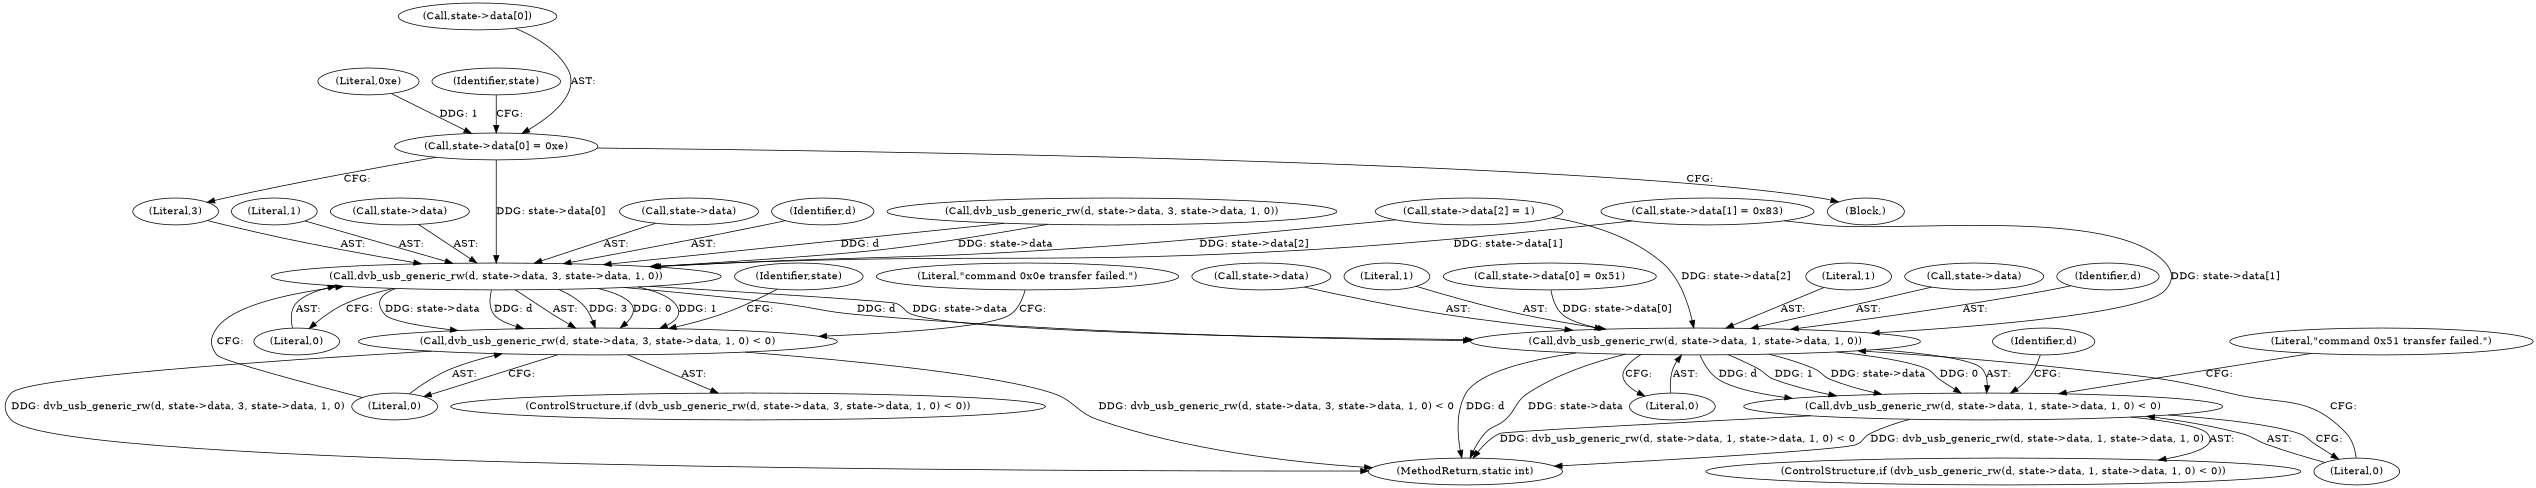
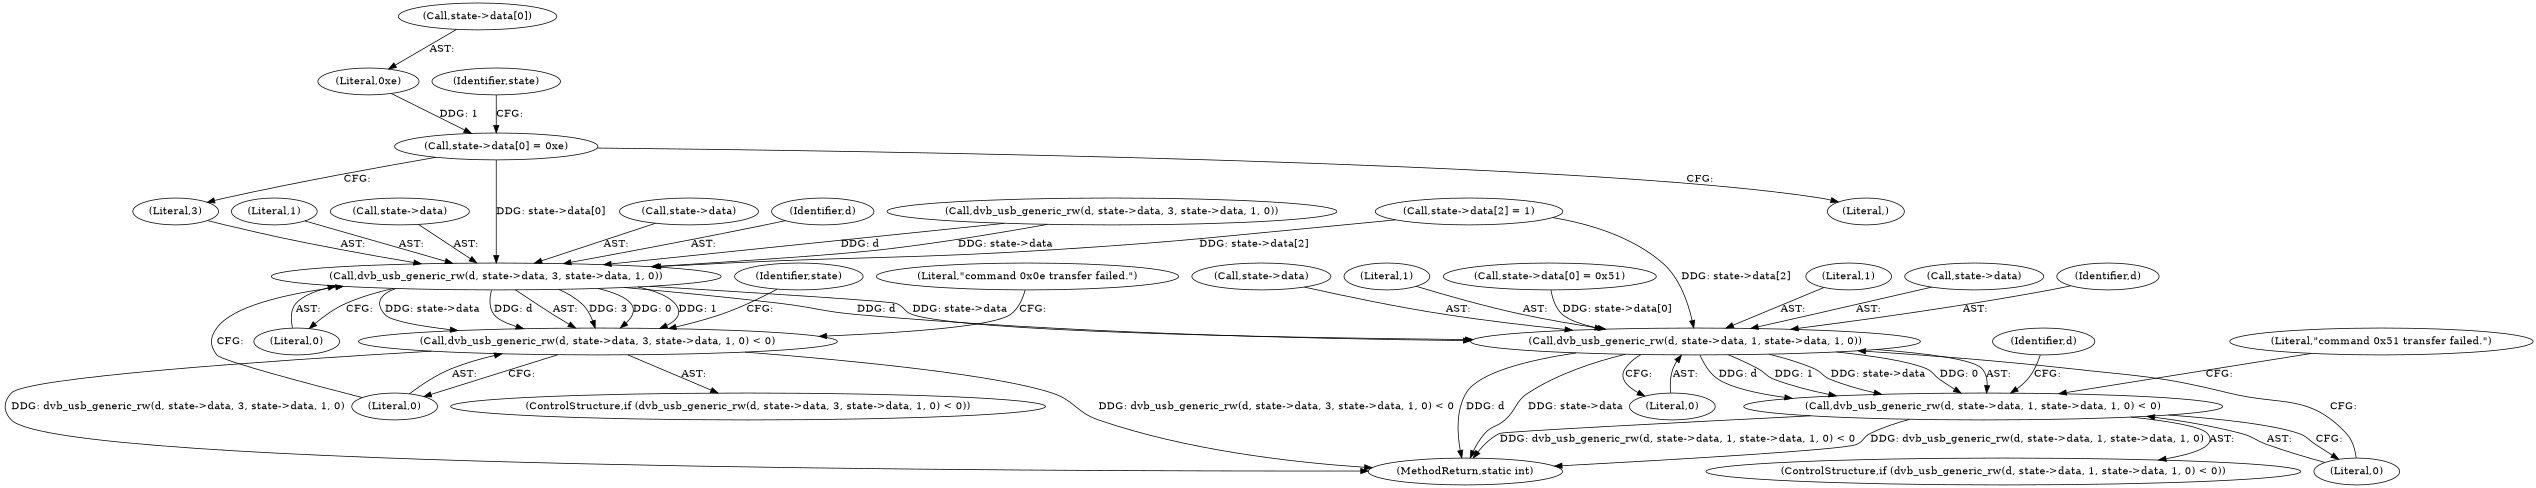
  digraph {
    n1 [label="(Call,state->data[0] = 0xe)"]
    n2 [label="(Call,dvb_usb_generic_rw(d, state->data, 3, state->data, 1, 0))"]
-   n3 [label="(Block,)"]
+   n3 [label="(Literal,)"]
    n4 [label="(Literal,3)"]
    n5 [label="(Call,dvb_usb_generic_rw(d, state->data, 3, state->data, 1, 0) < 0)"]
    n6 [label="(Call,dvb_usb_generic_rw(d, state->data, 1, state->data, 1, 0))"]
    n7 [label="(Literal,0)"]
    n8 [label="(Literal,0xe)"]
    n9 [label="(Literal,0)"]
    n10 [label="(ControlStructure,if (dvb_usb_generic_rw(d, state->data, 3, state->data, 1, 0) < 0))"]
    n11 [label="(MethodReturn,static int)"]
    n12 [label="(Call,dvb_usb_generic_rw(d, state->data, 1, state->data, 1, 0) < 0)"]
    n13 [label="(Literal,0)"]
    n14 [label="(ControlStructure,if (dvb_usb_generic_rw(d, state->data, 1, state->data, 1, 0) < 0))"]
    n15 [label="(Literal,0)"]
    n16 [label="(Call,state->data)"]
    n17 [label="(Literal,1)"]
    n18 [label="(Call,state->data[2] = 1)"]
    n19 [label="(Call,dvb_usb_generic_rw(d, state->data, 3, state->data, 1, 0))"]
    n20 [label="(Identifier,state)"]
    n21 [label="(Literal,1)"]
    n22 [label="(Call,state->data[0] = 0x51)"]
-   n23 [label="(Call,state->data[1] = 0x83)"]
    n24 [label="(Literal,1)"]
    n25 [label="(Call,state->data)"]
    n26 [label="(Call,state->data)"]
    n27 [label="(Identifier,d)"]
    n28 [label="(Call,state->data)"]
    n29 [label="(Literal,\"command 0x0e transfer failed.\")"]
    n30 [label="(Identifier,state)"]
    n31 [label="(Identifier,d)"]
    n32 [label="(Call,state->data[0])"]
    n33 [label="(Identifier,d)"]
    n34 [label="(Literal,\"command 0x51 transfer failed.\")"]
    n1 -> n2 [label="DDG: state->data[0]"]
    n1 -> n3 [label="CFG: "]
    n1 -> n4 [label="CFG: "]
    n2 -> n5 [label="AST: "]
    n2 -> n5 [label="DDG: 3"]
    n2 -> n5 [label="DDG: 0"]
    n2 -> n5 [label="DDG: 1"]
    n2 -> n5 [label="DDG: state->data"]
    n2 -> n5 [label="DDG: d"]
    n2 -> n6 [label="DDG: d"]
    n2 -> n6 [label="DDG: state->data"]
    n2 -> n7 [label="CFG: "]
    n4 -> n2 [label="AST: "]
    n5 -> n9 [label="CFG: "]
    n5 -> n10 [label="AST: "]
    n5 -> n11 [label="DDG: dvb_usb_generic_rw(d, state->data, 3, state->data, 1, 0)"]
    n5 -> n11 [label="DDG: dvb_usb_generic_rw(d, state->data, 3, state->data, 1, 0) < 0"]
    n6 -> n11 [label="DDG: d"]
    n6 -> n11 [label="DDG: state->data"]
    n6 -> n12 [label="AST: "]
    n6 -> n12 [label="DDG: d"]
    n6 -> n12 [label="DDG: 1"]
    n6 -> n12 [label="DDG: state->data"]
    n6 -> n12 [label="DDG: 0"]
    n6 -> n13 [label="CFG: "]
    n7 -> n2 [label="AST: "]
    n8 -> n1 [label="DDG: 1"]
    n9 -> n2 [label="CFG: "]
    n9 -> n5 [label="AST: "]
    n12 -> n11 [label="DDG: dvb_usb_generic_rw(d, state->data, 1, state->data, 1, 0) < 0"]
    n12 -> n11 [label="DDG: dvb_usb_generic_rw(d, state->data, 1, state->data, 1, 0)"]
    n12 -> n14 [label="AST: "]
    n12 -> n15 [label="CFG: "]
    n13 -> n6 [label="AST: "]
    n15 -> n6 [label="CFG: "]
    n15 -> n12 [label="AST: "]
    n16 -> n6 [label="AST: "]
    n17 -> n2 [label="AST: "]
    n18 -> n2 [label="DDG: state->data[2]"]
    n18 -> n6 [label="DDG: state->data[2]"]
    n19 -> n2 [label="DDG: d"]
    n19 -> n2 [label="DDG: state->data"]
    n20 -> n1 [label="CFG: "]
    n21 -> n6 [label="AST: "]
    n22 -> n6 [label="DDG: state->data[0]"]
-   n23 -> n2 [label="DDG: state->data[1]"]
-   n23 -> n6 [label="DDG: state->data[1]"]
    n24 -> n6 [label="AST: "]
    n25 -> n2 [label="AST: "]
    n26 -> n2 [label="AST: "]
    n27 -> n2 [label="AST: "]
    n28 -> n6 [label="AST: "]
    n29 -> n5 [label="CFG: "]
    n30 -> n5 [label="CFG: "]
    n31 -> n6 [label="AST: "]
-   n32 -> n1 [label="AST: "]
+   n32 -> n8 [label="AST: "]
    n33 -> n12 [label="CFG: "]
    n34 -> n12 [label="CFG: "]
  }
